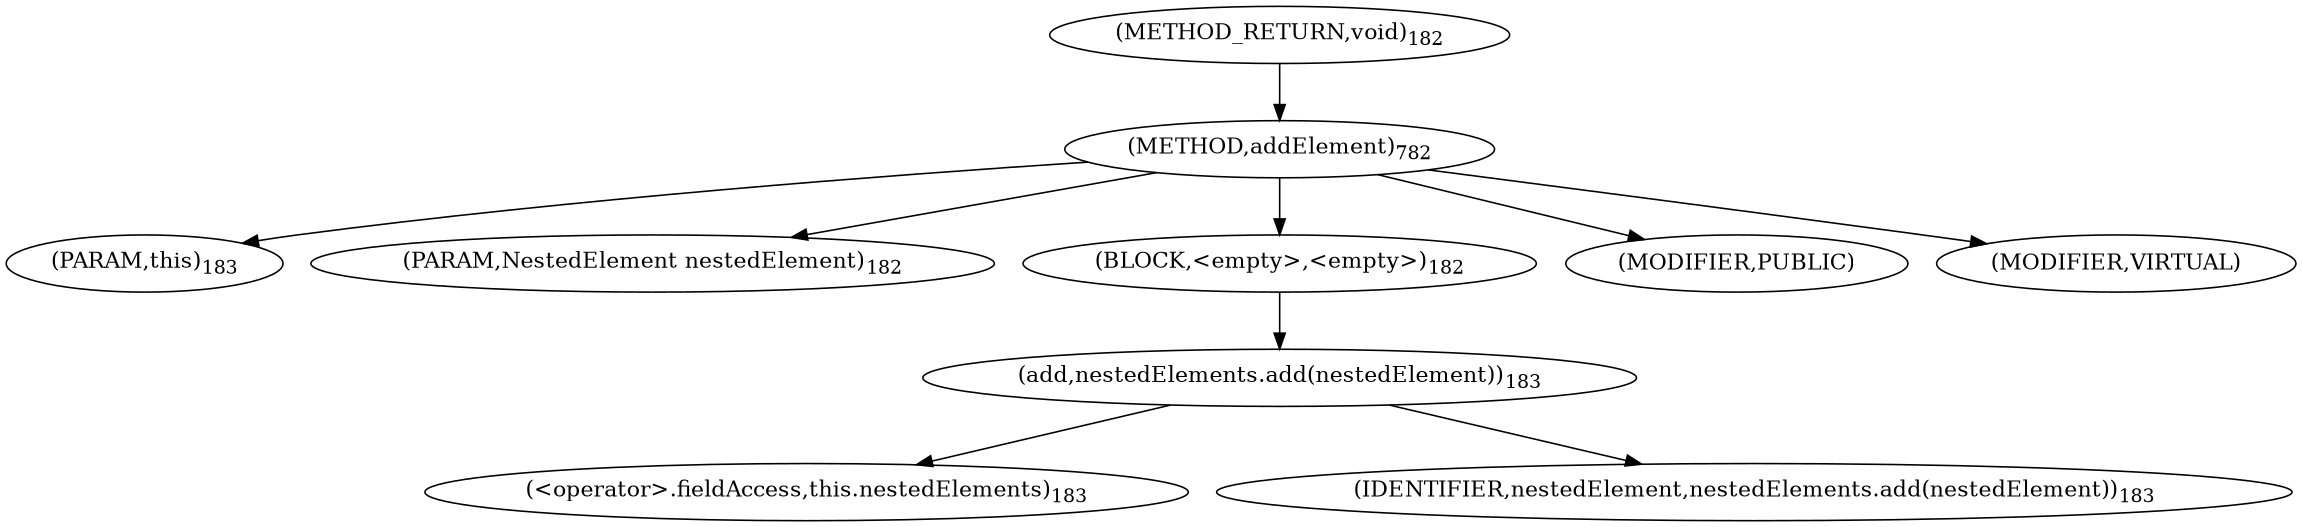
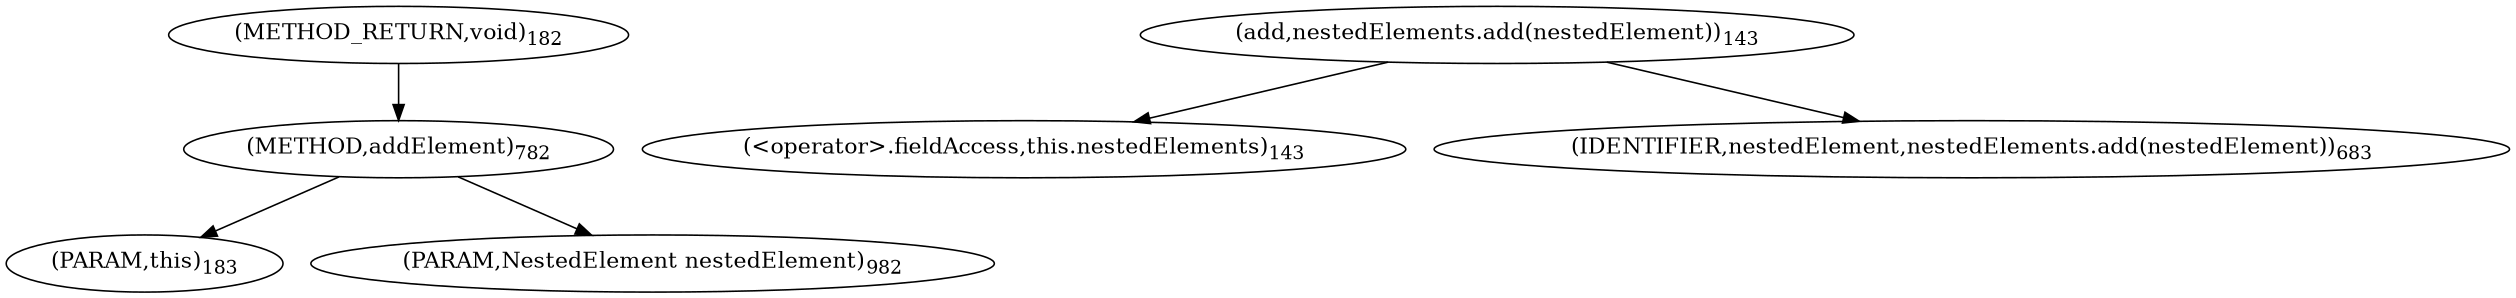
  digraph {
    n1 [label=<(METHOD,addElement)<SUB>782</SUB>>]
    n2 [label=<(PARAM,this)<SUB>183</SUB>>]
-   n3 [label=<(PARAM,NestedElement nestedElement)<SUB>182</SUB>>]
-   n4 [label=<(BLOCK,&lt;empty&gt;,&lt;empty&gt;)<SUB>182</SUB>>]
-   n5 [label=<(MODIFIER,PUBLIC)>]
-   n6 [label=<(MODIFIER,VIRTUAL)>]
-   n7 [label=<(add,nestedElements.add(nestedElement))<SUB>183</SUB>>]
+   n3 [label=<(PARAM,NestedElement nestedElement)<SUB>982</SUB>>]
+   n7 [label=<(add,nestedElements.add(nestedElement))<SUB>143</SUB>>]
    n8 [label=<(METHOD_RETURN,void)<SUB>182</SUB>>]
-   n9 [label=<(&lt;operator&gt;.fieldAccess,this.nestedElements)<SUB>183</SUB>>]
-   n10 [label=<(IDENTIFIER,nestedElement,nestedElements.add(nestedElement))<SUB>183</SUB>>]
+   n9 [label=<(&lt;operator&gt;.fieldAccess,this.nestedElements)<SUB>143</SUB>>]
+   n10 [label=<(IDENTIFIER,nestedElement,nestedElements.add(nestedElement))<SUB>683</SUB>>]
    n1 -> n2
    n1 -> n3
-   n1 -> n4
-   n1 -> n5
-   n1 -> n6
-   n4 -> n7
    n7 -> n9
    n7 -> n10
    n8 -> n1
  }
